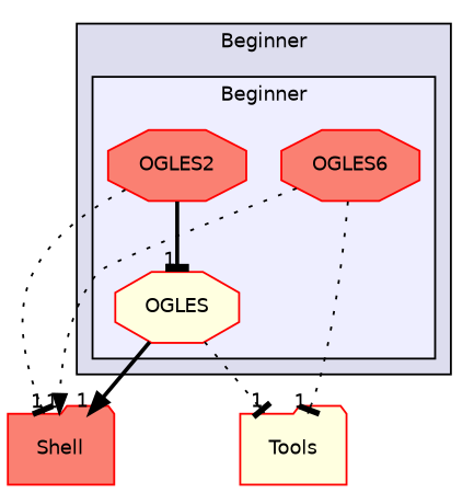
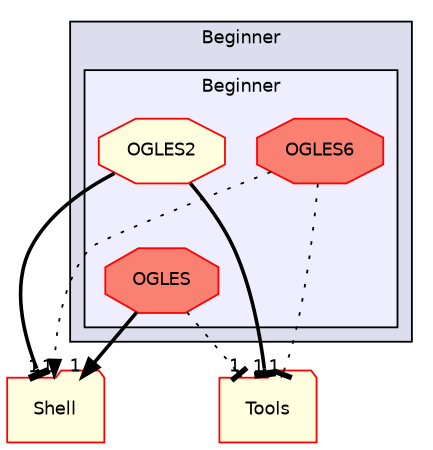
  digraph {
    compound=true
    node [color=red fillcolor=lightyellow fontname=Helvetica fontsize=10 shape=octagon style=filled]
    edge [arrowhead=tee headlabel=1 labeldistance=1.5 labelfontname=Helvetica labelfontsize=10 style=dotted]
-   n1 [label=OGLES]
-   n2 [fillcolor=salmon label=OGLES2]
+   n1 [fillcolor=salmon label=OGLES]
+   n2 [label=OGLES2]
    n3 [fillcolor=salmon label=OGLES6]
-   n4 [fillcolor=salmon label=Shell shape=folder]
+   n4 [label=Shell shape=folder]
    n5 [label=Tools shape=folder]
    subgraph cluster_1 {
      bgcolor="#ddddee"
      fontname=Helvetica
      fontsize=10
      label=Beginner
      pencolor=black
      subgraph cluster_2 {
        bgcolor="#eeeeff"
        fontname=Helvetica
        fontsize=10
        label=Beginner
        pencolor=black
        n1
        n2
        n3
      }
    }
    n1 -> n4 [arrowhead=normal style=bold]
    n1 -> n5
-   n2 -> n4
-   n2 -> n1 [style=bold]
+   n2 -> n4 [style=bold]
+   n2 -> n5 [style=bold]
    n3 -> n4 [arrowhead=normal]
    n3 -> n5
  }
